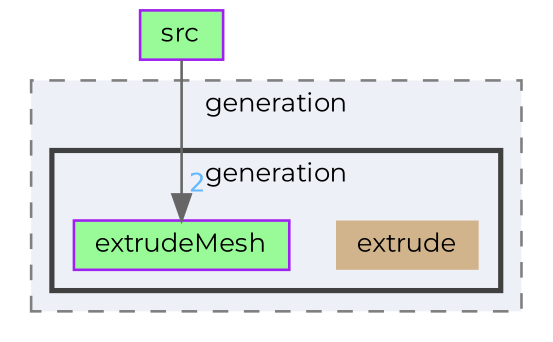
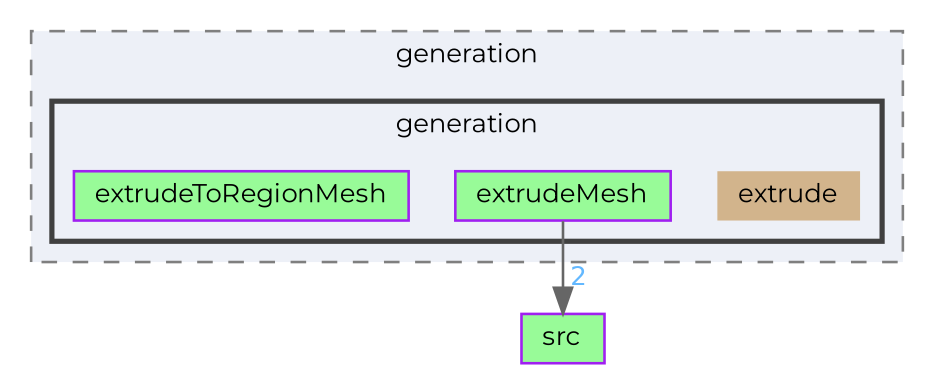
  digraph {
    compound=true
    fontname=Montserrat
    node [fontname=Montserrat fontsize=10 shape=box style=filled fillcolor=palegreen color=purple]
    n1 [height=0.2 label=extrude shape=plaintext width=0.4 fillcolor=tan color=red]
    n2 [height=0.2 label=extrudeMesh width=0.4]
+   n3 [height=0.2 label=extrudeToRegionMesh width=0.4]
    n4 [height=0.2 label=src width=0.4]
    subgraph cluster_1 {
      bgcolor="#edf0f7"
      fontsize=10
      label=generation
      pencolor=grey50
      style="filled,dashed"
      subgraph cluster_2 {
        bgcolor="#edf0f7"
        fontsize=10
        pencolor=grey25
        style="filled,bold"
        n1
        n2
+       n3
      }
    }
-   n4 -> n2 [color=gray40 fontcolor=steelblue1 fontname=Montserrat fontsize=10 headlabel=2 labeldistance=1.5 labelfontname=Helvetica labelfontsize=10]
+   n2 -> n4 [color=gray40 fontcolor=steelblue1 fontname=Montserrat fontsize=10 headlabel=2 labeldistance=1.5 labelfontname=Helvetica labelfontsize=10]
  }
